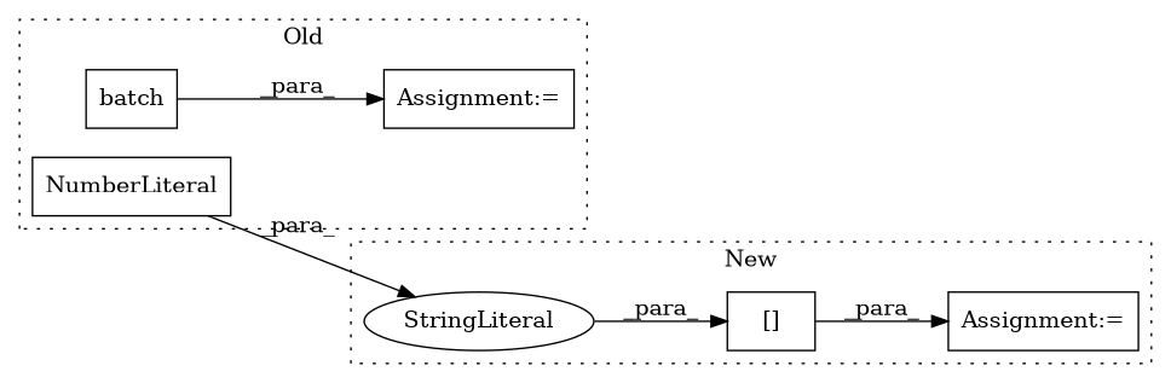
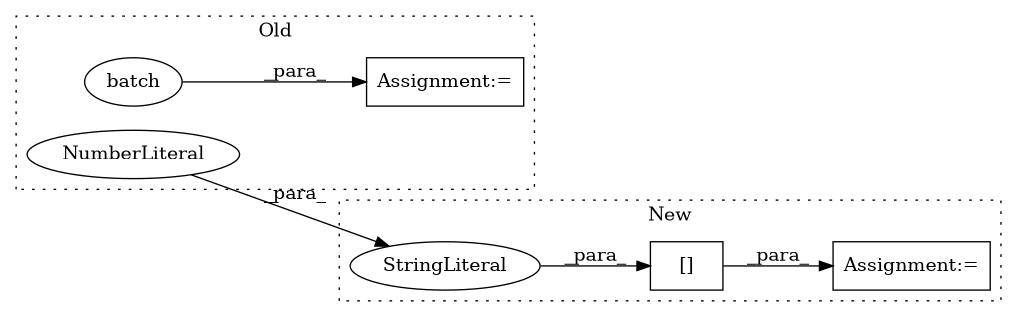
  digraph {
    rankdir=LR
    node [a=7 l=1 shape=box]
-   n1 [a=32 l="6,1" label=batch s="3015,3046"]
+   n1 [a=32 l="6,1" label=batch s="3015,3046" shape=ellipse]
    n2 [label="Assignment:=" s=3059]
-   n3 [a=34 label=NumberLiteral s=3041]
+   n3 [a=34 label=NumberLiteral s=3041 shape=ellipse]
    n4 [a=2 l="4,1" label="[]" s="3120,3131"]
    n5 [a=45 l=7 label=StringLiteral s=3124 shape=ellipse]
    n6 [label="Assignment:=" s=3119]
    subgraph cluster_1 {
      label=Old
      style=dotted
      n1
      n2
      n3
    }
    subgraph cluster_2 {
      label=New
      style=dotted
      n4
      n5
      n6
    }
    n1 -> n2 [label=_para_]
    n3 -> n5 [label=_para_]
    n4 -> n6 [label=_para_]
    n5 -> n4 [label=_para_]
  }
